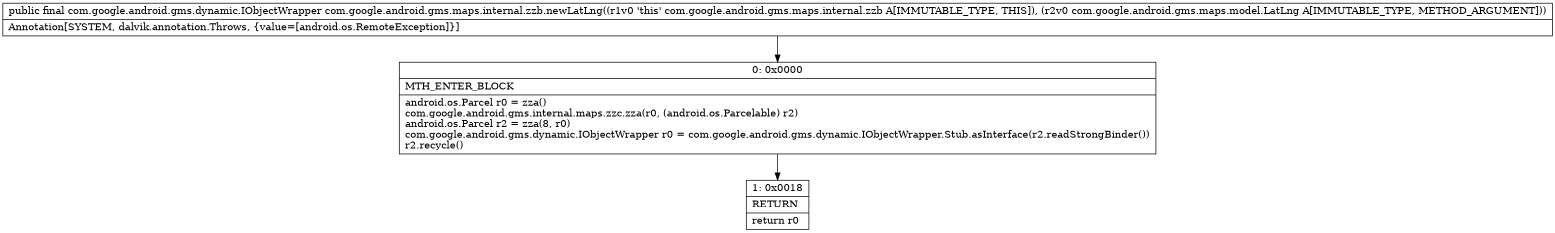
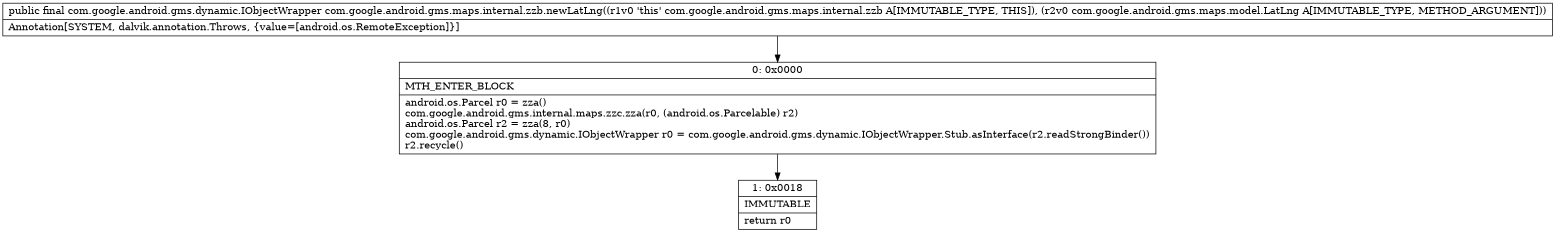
  digraph {
    fontname="DejaVu Serif"
    node [shape=record fontname="DejaVu Serif"]
    edge [fontname="DejaVu Serif"]
    n1 [label="{0\:\ 0x0000|MTH_ENTER_BLOCK\l|android.os.Parcel r0 = zza()\lcom.google.android.gms.internal.maps.zzc.zza(r0, (android.os.Parcelable) r2)\landroid.os.Parcel r2 = zza(8, r0)\lcom.google.android.gms.dynamic.IObjectWrapper r0 = com.google.android.gms.dynamic.IObjectWrapper.Stub.asInterface(r2.readStrongBinder())\lr2.recycle()\l}"]
-   n2 [label="{1\:\ 0x0018|RETURN\l|return r0\l}"]
+   n2 [label="{1\:\ 0x0018|IMMUTABLE\l|return r0\l}"]
    n3 [label="{public final com.google.android.gms.dynamic.IObjectWrapper com.google.android.gms.maps.internal.zzb.newLatLng((r1v0 'this' com.google.android.gms.maps.internal.zzb A[IMMUTABLE_TYPE, THIS]), (r2v0 com.google.android.gms.maps.model.LatLng A[IMMUTABLE_TYPE, METHOD_ARGUMENT]))  | Annotation[SYSTEM, dalvik.annotation.Throws, \{value=[android.os.RemoteException]\}]\l}"]
    n1 -> n2
    n3 -> n1
  }
